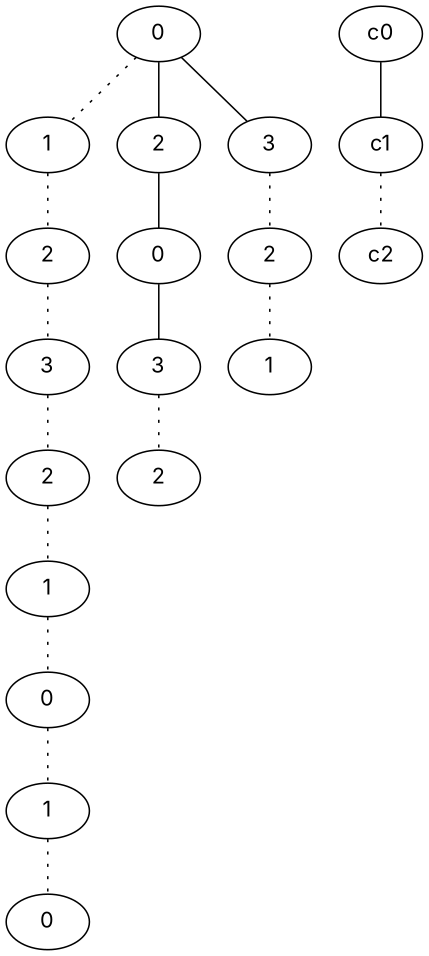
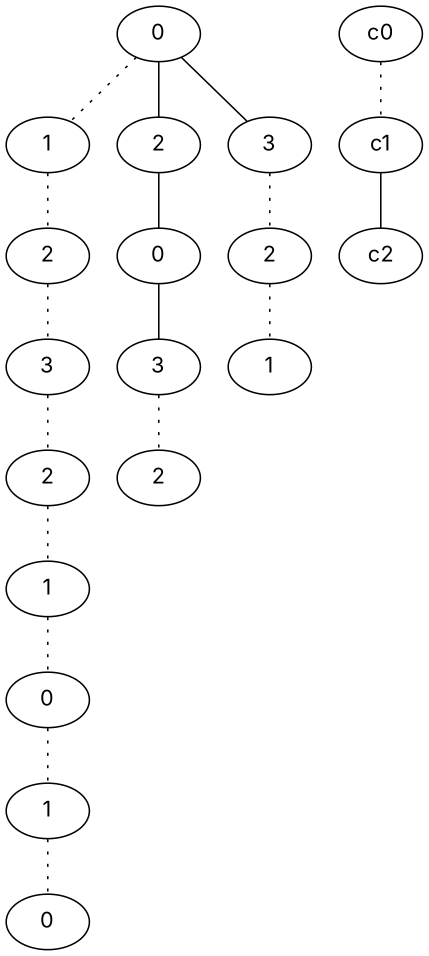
  graph {
    fontname=Inter
    node [fontname=Inter]
    edge [fontname=Inter style=dotted]
    n1 [label=0]
    n2 [label=1]
    n3 [label=2]
    n4 [label=3]
    n5 [label=2]
    n6 [label=0]
    n7 [label=2]
    n8 [label=3]
    n9 [label=2]
    n10 [label=1]
    n11 [label=0]
    n12 [label=1]
    n13 [label=0]
    n14 [label=3]
    n15 [label=2]
    n16 [label=1]
    c0
    c1
    c2
    n1 -- n2
    n1 -- n3 [style=""]
    n1 -- n4 [style=""]
    n2 -- n5
    n3 -- n6 [style=""]
    n4 -- n7
    n5 -- n8
    n6 -- n14 [style=""]
    n7 -- n16
    n8 -- n9
    n9 -- n10
    n10 -- n11
    n11 -- n12
    n12 -- n13
    n14 -- n15
-   c0 -- c1 [style=solid]
-   c1 -- c2
+   c0 -- c1
+   c1 -- c2 [style=solid]
  }
